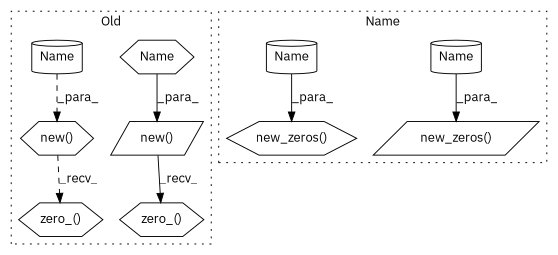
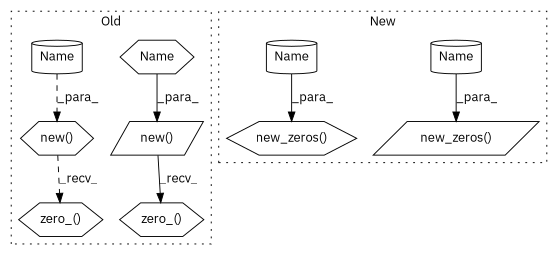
  digraph {
    fontname="IBM Plex Sans"
    node [a=75 l=3 shape=hexagon fontname="IBM Plex Sans"]
    edge [style=solid fontname="IBM Plex Sans"]
    n1 [l="11,1" label="new()" s="16353,16394" shape=parallelogram]
    n2 [l=50 label="zero_()" s=16353]
    n3 [l="11,1" label="new()" s="16427,16457"]
    n4 [l=39 label="zero_()" s=16427]
    n5 [a=87 label=Name s=16364]
    n6 [a=87 label=Name s=16454 shape=cylinder]
    n7 [l="12,1" label="new_zeros()" s="17142,17175"]
    n8 [l="12,1" label="new_zeros()" s="17200,17231" shape=parallelogram]
    n9 [a=87 label=Name s=17228 shape=cylinder]
    n10 [a=87 label=Name s=17154 shape=cylinder]
    subgraph cluster_1 {
      label=Old
      style=dotted
      n1
      n2
      n3
      n4
      n5
      n6
    }
    subgraph cluster_2 {
-     label=Name
+     label=New
      style=dotted
      n7
      n8
      n9
      n10
    }
    n1 -> n2 [label=_recv_]
    n3 -> n4 [label=_recv_ style=dashed]
    n5 -> n1 [label=_para_]
    n6 -> n3 [label=_para_ style=dashed]
    n9 -> n8 [label=_para_]
    n10 -> n7 [label=_para_]
  }
